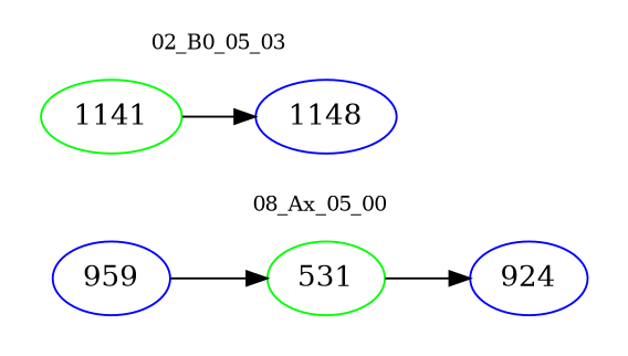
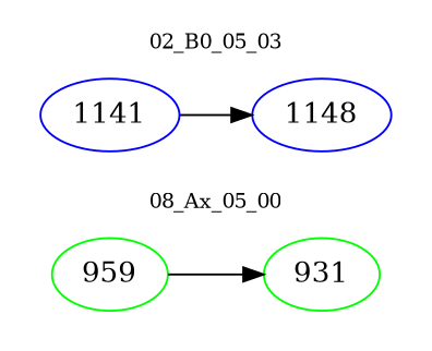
  digraph {
    rankdir=LR
    node [color=blue]
    edge [color=black]
-   n1 [color=green label=531]
-   n2 [label=959]
-   n3 [label=924]
-   n4 [color=green label=1141]
+   n1 [color=green label=931]
+   n2 [color=green label=959]
+   n4 [label=1141]
    n5 [label=1148]
    subgraph cluster_1 {
      color=white
      fontsize=10
      label="08_Ax_05_00"
      n1
      n2
-     n3
    }
    subgraph cluster_2 {
      color=white
      fontsize=10
      label="02_B0_05_03"
      n4
      n5
    }
-   n1 -> n3
    n2 -> n1
    n4 -> n5
  }
